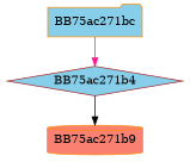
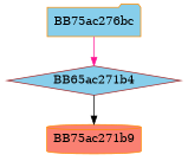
  digraph {
    splines=ortho
    node [color=darkorange fillcolor=skyblue style=filled]
-   BB75ac271b4 [color=brown shape=diamond]
+   BB75ac271b4 [color=brown shape=diamond label=BB65ac271b4]
    BB75ac271b9 [fillcolor=salmon shape=cylinder]
-   BB75ac271bc [shape=folder]
+   BB75ac271bc [shape=folder label=BB75ac276bc]
    BB75ac271b4 -> BB75ac271b9 [color=black]
    BB75ac271bc -> BB75ac271b4 [color=deeppink]
  }
